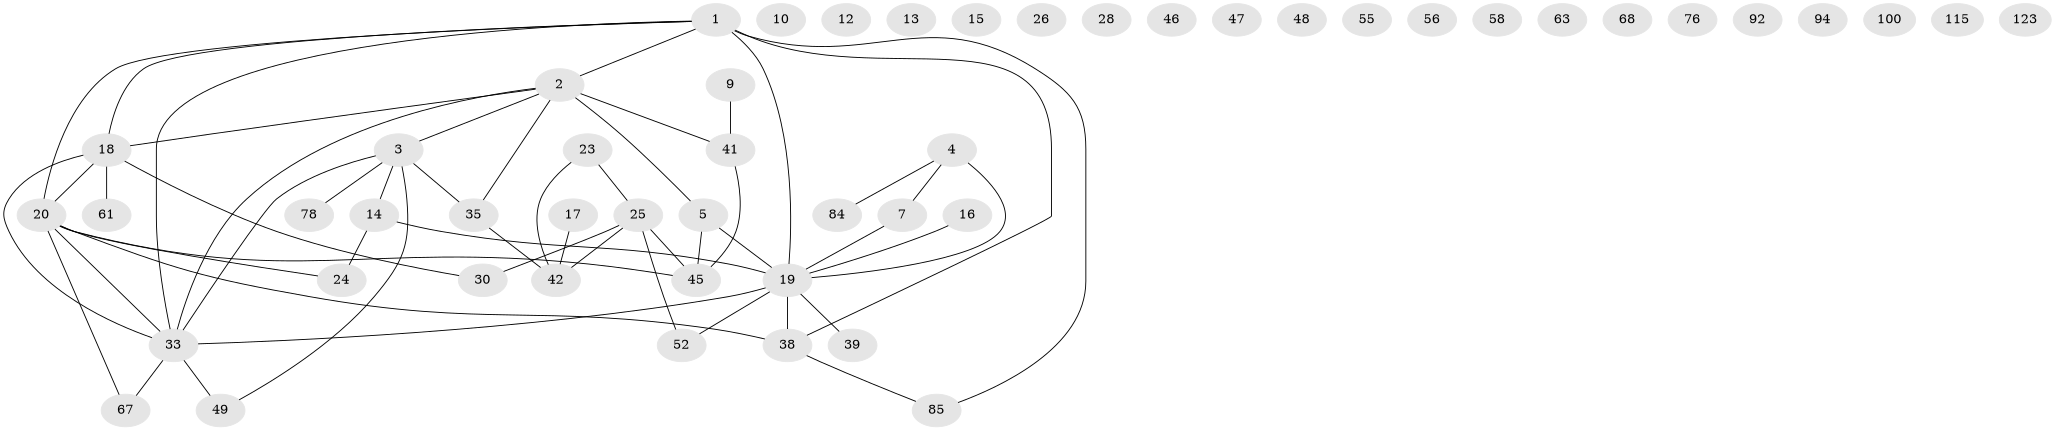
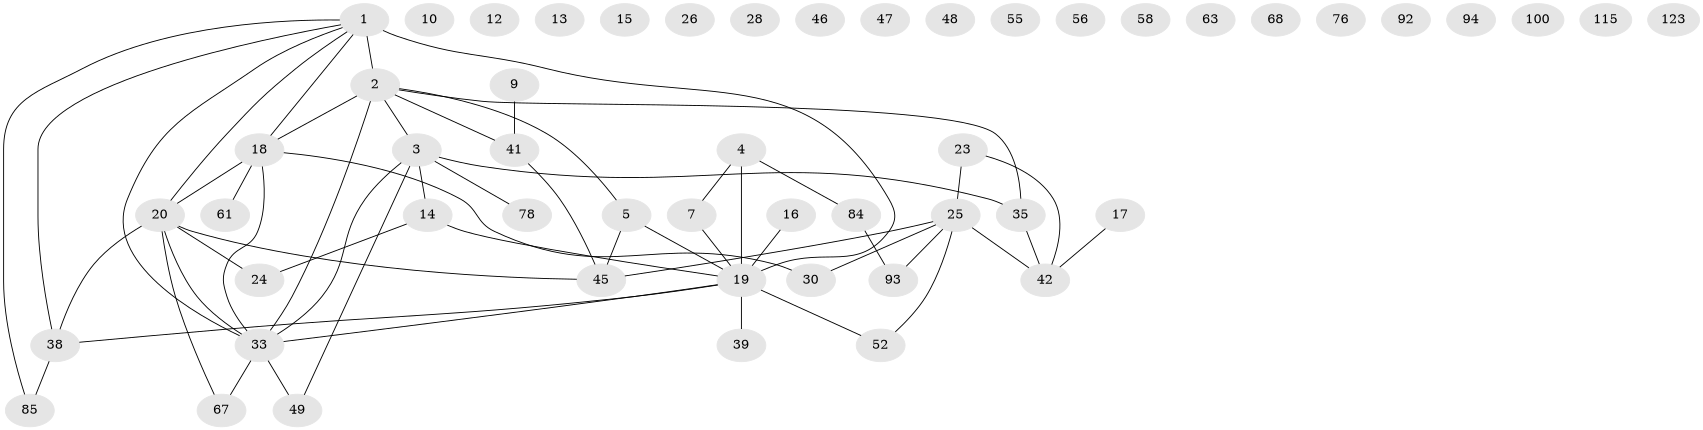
  graph {
    node [color=gray90 style=filled]
    1 [super="+37+6"]
    2 [super="+8+11"]
    18 [super="+36+34+40"]
    19 [super="+22+59"]
    20 [super="+29+112+31"]
    33 [super="+51"]
    38 [super="+77+116+106"]
    85 [super="+88"]
    3 [super="+89+32"]
    5 [super="+104"]
    35 [super="+101+73+86"]
    41 [super="+65"]
    30 [super="+62"]
    61 [super="+120"]
    39
    52 [super="+111"]
    45 [super="+109+122"]
    24 [super="+57"]
    67 [super="+107+81+82"]
    49 [super="+90+98"]
    14 [super="+118+44"]
    78 [super="+79"]
    42 [super="+124+69+53"]
    4 [super="+21+103"]
    7 [super="+96"]
    84
+   93 [super="+117"]
    9
    10
    12 [super="+110"]
    13 [super="+99"]
    15
    16 [super="+27"]
    17
    23 [super="+50"]
    25 [super="+43"]
    26
    28
    46
    47
    48
    55
    56
    58
    63
    68
    76
    92
    94
    100
    115
    123
    1 -- 2 [weight=2]
    1 -- 18
    1 -- 19 [weight=3]
    1 -- 20
    1 -- 33
    1 -- 38
    1 -- 85
    2 -- 18
    2 -- 33
    2 -- 3
    2 -- 5
    2 -- 35
    2 -- 41
    18 -- 20 [weight=2]
    18 -- 33
    18 -- 30
    18 -- 61
    19 -- 33
    19 -- 38
    19 -- 39
    19 -- 52
    20 -- 33
    20 -- 38
    20 -- 45
    20 -- 24
    20 -- 67
    33 -- 67
    33 -- 49
    38 -- 85
    3 -- 33
    3 -- 35
    3 -- 49
    3 -- 14
    3 -- 78
    5 -- 19 [weight=2]
    5 -- 45
    35 -- 42
    41 -- 45
    14 -- 19
    14 -- 24
    4 -- 19 [weight=2]
    4 -- 7
    4 -- 84
    7 -- 19
+   84 -- 93
    9 -- 41
    16 -- 19
    17 -- 42
    23 -- 42
    23 -- 25
    25 -- 30
    25 -- 52
    25 -- 45
    25 -- 42
+   25 -- 93
  }
